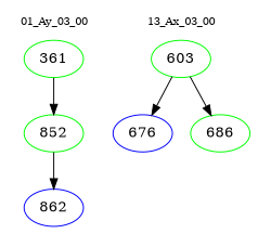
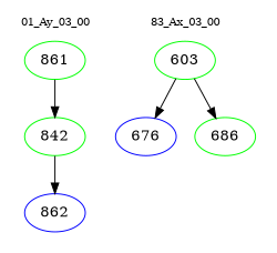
  digraph {
    node [color=green]
    edge [color=black]
-   n1 [label=852]
-   n2 [label=361]
+   n1 [label=842]
+   n2 [label=861]
    n3 [color=blue label=862]
    n4 [label=603]
    n5 [color=blue label=676]
    n6 [label=686]
    subgraph cluster_1 {
      color=white
      fontsize=10
      label="01_Ay_03_00"
      n1
      n2
      n3
    }
    subgraph cluster_2 {
      color=white
      fontsize=10
-     label="13_Ax_03_00"
+     label="83_Ax_03_00"
      n4
      n5
      n6
    }
    n1 -> n3
    n2 -> n1
    n4 -> n5
    n4 -> n6
  }
